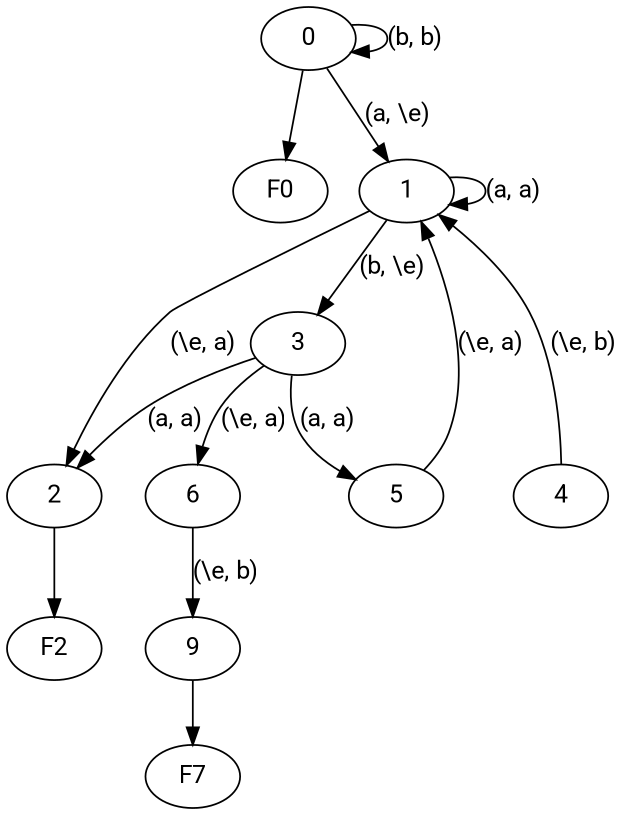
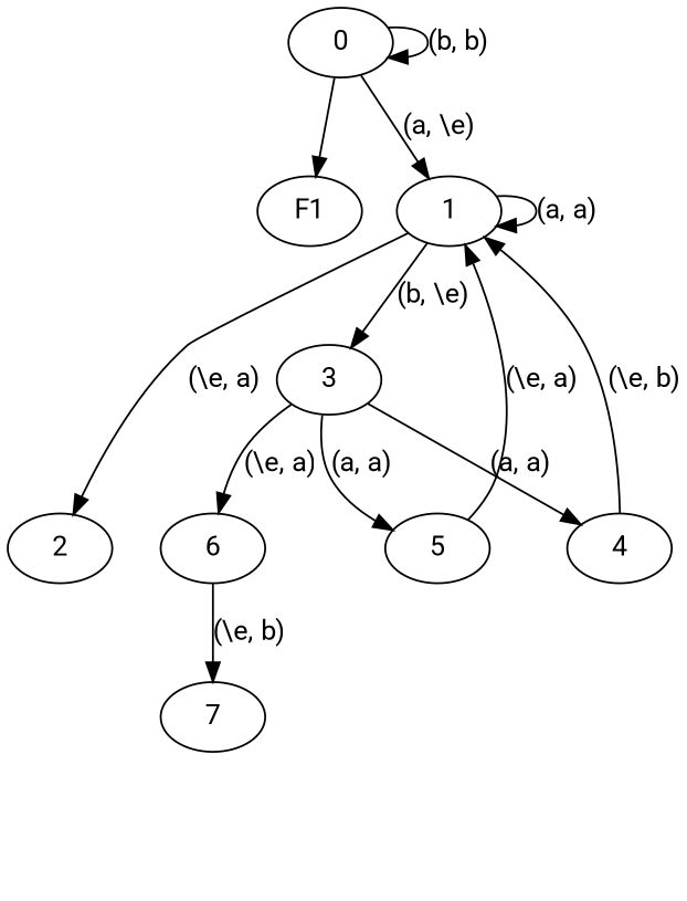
  digraph {
    fontname=Roboto
    vcsn_context="lat<lal(ab),lal(ab)>, b"
    node [fontname=Roboto]
    edge [fontname=Roboto]
    0
-   F0
+   F0 [label=F1]
    1
    2
    3
-   F2
    4
    5
    6
-   7 [label=9]
-   F7
+   7
    0 -> 0 [label="(b, b)"]
    0 -> F0
    0 -> 1 [label="(a, \\e)"]
    1 -> 1 [label="(a, a)"]
    1 -> 2 [label="(\\e, a)"]
    1 -> 3 [label="(b, \\e)"]
-   2 -> F2
-   3 -> 2 [label="(a, a)"]
+   3 -> 4 [label="(a, a)"]
    3 -> 5 [label="(a, a)"]
    3 -> 6 [label="(\\e, a)"]
    4 -> 1 [label="(\\e, b)"]
    5 -> 1 [label="(\\e, a)"]
    6 -> 7 [label="(\\e, b)"]
-   7 -> F7
  }
